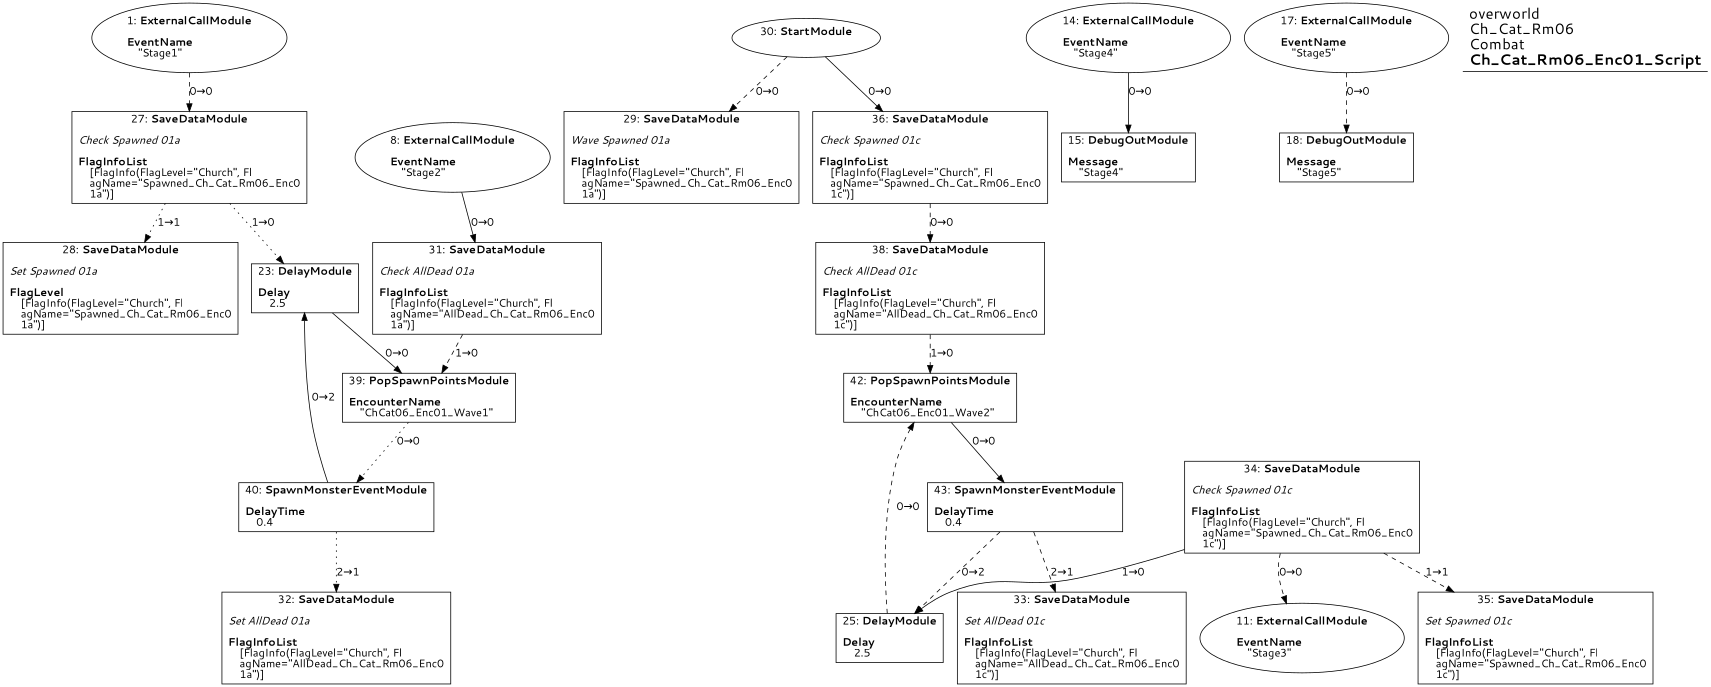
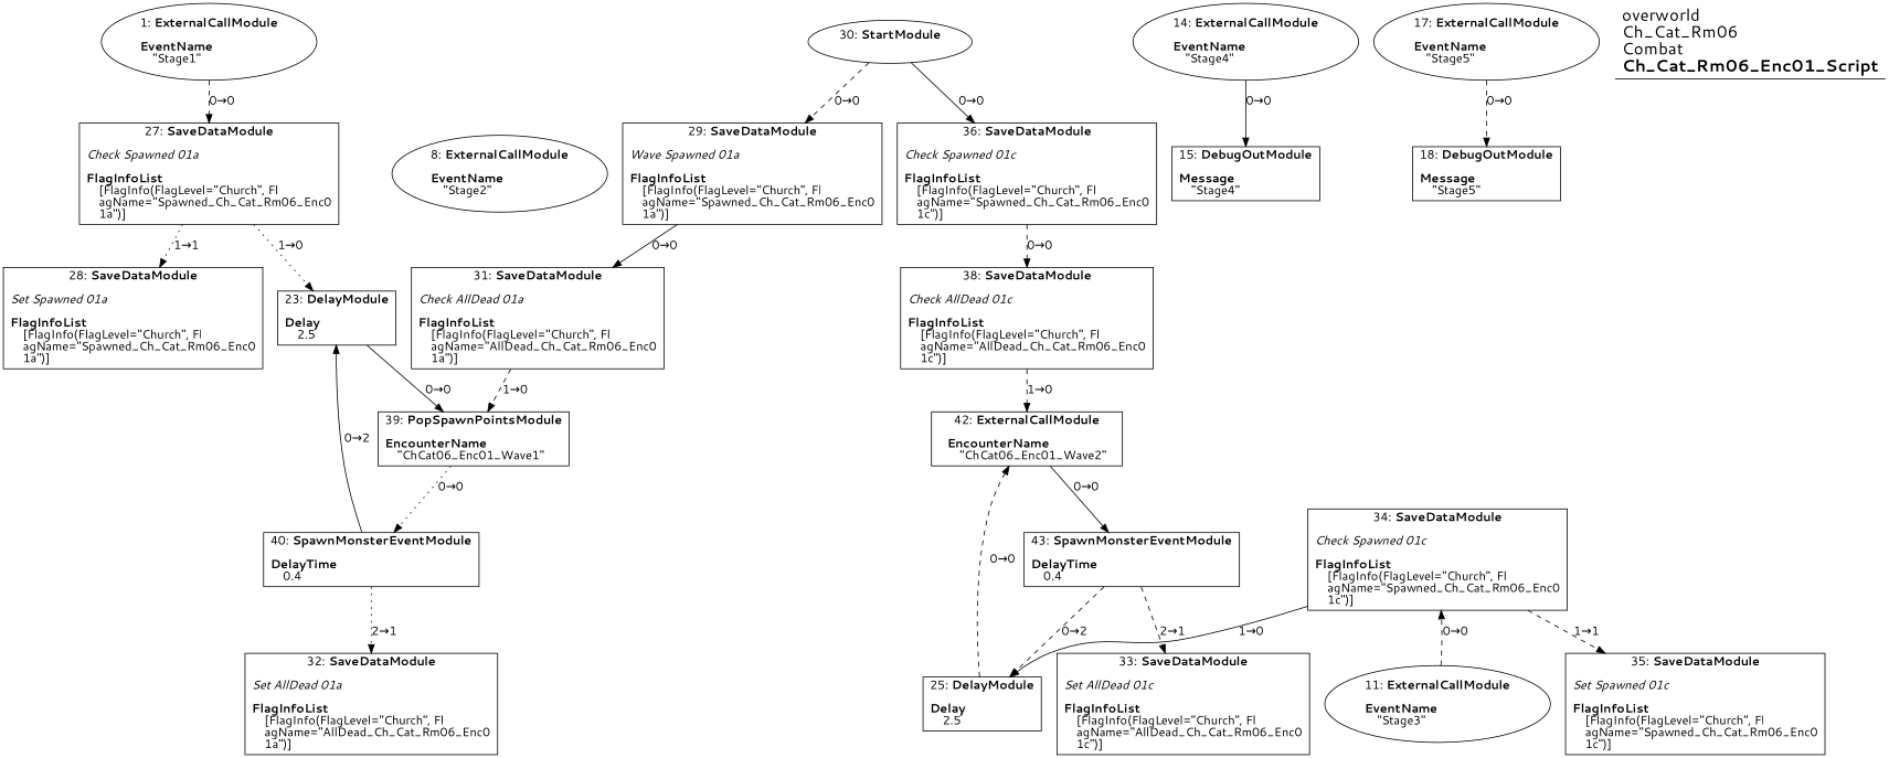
  digraph {
    fontname="Segoe UI"
    splines=spline
    node [fontname="Segoe UI" shape=box]
    edge [fontname="Segoe UI" style=dashed]
    n1 [label=<1: <b>ExternalCallModule</b><br/><br/><b>EventName</b><br align="left"/>    &quot;Stage1&quot;<br align="left"/>> shape=oval]
    n2 [label=<27: <b>SaveDataModule</b><br/><br/><i>Check Spawned 01a<br align="left"/></i><br align="left"/><b>FlagInfoList</b><br align="left"/>    [FlagInfo(FlagLevel=&quot;Church&quot;, Fl<br align="left"/>    agName=&quot;Spawned_Ch_Cat_Rm06_Enc0<br align="left"/>    1a&quot;)]<br align="left"/>>]
    n3 [label=<23: <b>DelayModule</b><br/><br/><b>Delay</b><br align="left"/>    2.5<br align="left"/>>]
-   n4 [label=<28: <b>SaveDataModule</b><br/><br/><i>Set Spawned 01a<br align="left"/></i><br align="left"/><b>FlagLevel</b><br align="left"/>    [FlagInfo(FlagLevel=&quot;Church&quot;, Fl<br align="left"/>    agName=&quot;Spawned_Ch_Cat_Rm06_Enc0<br align="left"/>    1a&quot;)]<br align="left"/>>]
+   n4 [label=<28: <b>SaveDataModule</b><br/><br/><i>Set Spawned 01a<br align="left"/></i><br align="left"/><b>FlagInfoList</b><br align="left"/>    [FlagInfo(FlagLevel=&quot;Church&quot;, Fl<br align="left"/>    agName=&quot;Spawned_Ch_Cat_Rm06_Enc0<br align="left"/>    1a&quot;)]<br align="left"/>>]
    n5 [label=<39: <b>PopSpawnPointsModule</b><br/><br/><b>EncounterName</b><br align="left"/>    &quot;ChCat06_Enc01_Wave1&quot;<br align="left"/>>]
    n6 [label=<8: <b>ExternalCallModule</b><br/><br/><b>EventName</b><br align="left"/>    &quot;Stage2&quot;<br align="left"/>> shape=oval]
    n7 [label=<11: <b>ExternalCallModule</b><br/><br/><b>EventName</b><br align="left"/>    &quot;Stage3&quot;<br align="left"/>> shape=oval]
    n8 [label=<34: <b>SaveDataModule</b><br/><br/><i>Check Spawned 01c<br align="left"/></i><br align="left"/><b>FlagInfoList</b><br align="left"/>    [FlagInfo(FlagLevel=&quot;Church&quot;, Fl<br align="left"/>    agName=&quot;Spawned_Ch_Cat_Rm06_Enc0<br align="left"/>    1c&quot;)]<br align="left"/>>]
    n9 [label=<25: <b>DelayModule</b><br/><br/><b>Delay</b><br align="left"/>    2.5<br align="left"/>>]
    n10 [label=<35: <b>SaveDataModule</b><br/><br/><i>Set Spawned 01c<br align="left"/></i><br align="left"/><b>FlagInfoList</b><br align="left"/>    [FlagInfo(FlagLevel=&quot;Church&quot;, Fl<br align="left"/>    agName=&quot;Spawned_Ch_Cat_Rm06_Enc0<br align="left"/>    1c&quot;)]<br align="left"/>>]
-   n11 [label=<42: <b>PopSpawnPointsModule</b><br/><br/><b>EncounterName</b><br align="left"/>    &quot;ChCat06_Enc01_Wave2&quot;<br align="left"/>>]
+   n11 [label=<42: <b>ExternalCallModule</b><br/><br/><b>EncounterName</b><br align="left"/>    &quot;ChCat06_Enc01_Wave2&quot;<br align="left"/>>]
    n12 [label=<14: <b>ExternalCallModule</b><br/><br/><b>EventName</b><br align="left"/>    &quot;Stage4&quot;<br align="left"/>> shape=oval]
    n13 [label=<15: <b>DebugOutModule</b><br/><br/><b>Message</b><br align="left"/>    &quot;Stage4&quot;<br align="left"/>>]
    n14 [label=<17: <b>ExternalCallModule</b><br/><br/><b>EventName</b><br align="left"/>    &quot;Stage5&quot;<br align="left"/>> shape=oval]
    n15 [label=<18: <b>DebugOutModule</b><br/><br/><b>Message</b><br align="left"/>    &quot;Stage5&quot;<br align="left"/>>]
    n16 [label=<40: <b>SpawnMonsterEventModule</b><br/><br/><b>DelayTime</b><br align="left"/>    0.4<br align="left"/>>]
    n17 [label=<32: <b>SaveDataModule</b><br/><br/><i>Set AllDead 01a<br align="left"/></i><br align="left"/><b>FlagInfoList</b><br align="left"/>    [FlagInfo(FlagLevel=&quot;Church&quot;, Fl<br align="left"/>    agName=&quot;AllDead_Ch_Cat_Rm06_Enc0<br align="left"/>    1a&quot;)]<br align="left"/>>]
    n18 [label=<43: <b>SpawnMonsterEventModule</b><br/><br/><b>DelayTime</b><br align="left"/>    0.4<br align="left"/>>]
    n19 [label=<33: <b>SaveDataModule</b><br/><br/><i>Set AllDead 01c<br align="left"/></i><br align="left"/><b>FlagInfoList</b><br align="left"/>    [FlagInfo(FlagLevel=&quot;Church&quot;, Fl<br align="left"/>    agName=&quot;AllDead_Ch_Cat_Rm06_Enc0<br align="left"/>    1c&quot;)]<br align="left"/>>]
    n20 [label=<29: <b>SaveDataModule</b><br/><br/><i>Wave Spawned 01a<br align="left"/></i><br align="left"/><b>FlagInfoList</b><br align="left"/>    [FlagInfo(FlagLevel=&quot;Church&quot;, Fl<br align="left"/>    agName=&quot;Spawned_Ch_Cat_Rm06_Enc0<br align="left"/>    1a&quot;)]<br align="left"/>>]
    n21 [label=<31: <b>SaveDataModule</b><br/><br/><i>Check AllDead 01a<br align="left"/></i><br align="left"/><b>FlagInfoList</b><br align="left"/>    [FlagInfo(FlagLevel=&quot;Church&quot;, Fl<br align="left"/>    agName=&quot;AllDead_Ch_Cat_Rm06_Enc0<br align="left"/>    1a&quot;)]<br align="left"/>>]
    n22 [label=<30: <b>StartModule</b><br/><br/>> shape=oval]
    n23 [label=<36: <b>SaveDataModule</b><br/><br/><i>Check Spawned 01c<br align="left"/></i><br align="left"/><b>FlagInfoList</b><br align="left"/>    [FlagInfo(FlagLevel=&quot;Church&quot;, Fl<br align="left"/>    agName=&quot;Spawned_Ch_Cat_Rm06_Enc0<br align="left"/>    1c&quot;)]<br align="left"/>>]
    n24 [label=<38: <b>SaveDataModule</b><br/><br/><i>Check AllDead 01c<br align="left"/></i><br align="left"/><b>FlagInfoList</b><br align="left"/>    [FlagInfo(FlagLevel=&quot;Church&quot;, Fl<br align="left"/>    agName=&quot;AllDead_Ch_Cat_Rm06_Enc0<br align="left"/>    1c&quot;)]<br align="left"/>>]
    n25 [label=<<font point-size="20">overworld<br align="left"/>Ch_Cat_Rm06<br align="left"/>Combat<br align="left"/><b>Ch_Cat_Rm06_Enc01_Script</b><br align="left"/></font>> shape=underline]
    n1 -> n2 [label="0→0"]
    n2 -> n3 [label="1→0" style=dotted]
    n2 -> n4 [label="1→1" style=dotted]
    n3 -> n5 [label="0→0" style=solid]
    n5 -> n16 [label="0→0" style=dotted]
-   n8 -> n7 [label="0→0"]
+   n7 -> n8 [label="0→0"]
    n8 -> n9 [label="1→0" style=solid]
    n8 -> n10 [label="1→1"]
    n9 -> n11 [label="0→0"]
    n11 -> n18 [label="0→0" style=solid]
    n12 -> n13 [label="0→0" style=solid]
    n14 -> n15 [label="0→0"]
    n16 -> n3 [label="0→2" style=solid]
    n16 -> n17 [label="2→1" style=dotted]
    n18 -> n9 [label="0→2"]
    n18 -> n19 [label="2→1"]
-   n6 -> n21 [label="0→0" style=solid]
+   n20 -> n21 [label="0→0" style=solid]
    n21 -> n5 [label="1→0"]
    n22 -> n20 [label="0→0"]
    n22 -> n23 [label="0→0" style=solid]
    n23 -> n24 [label="0→0"]
    n24 -> n11 [label="1→0"]
  }
